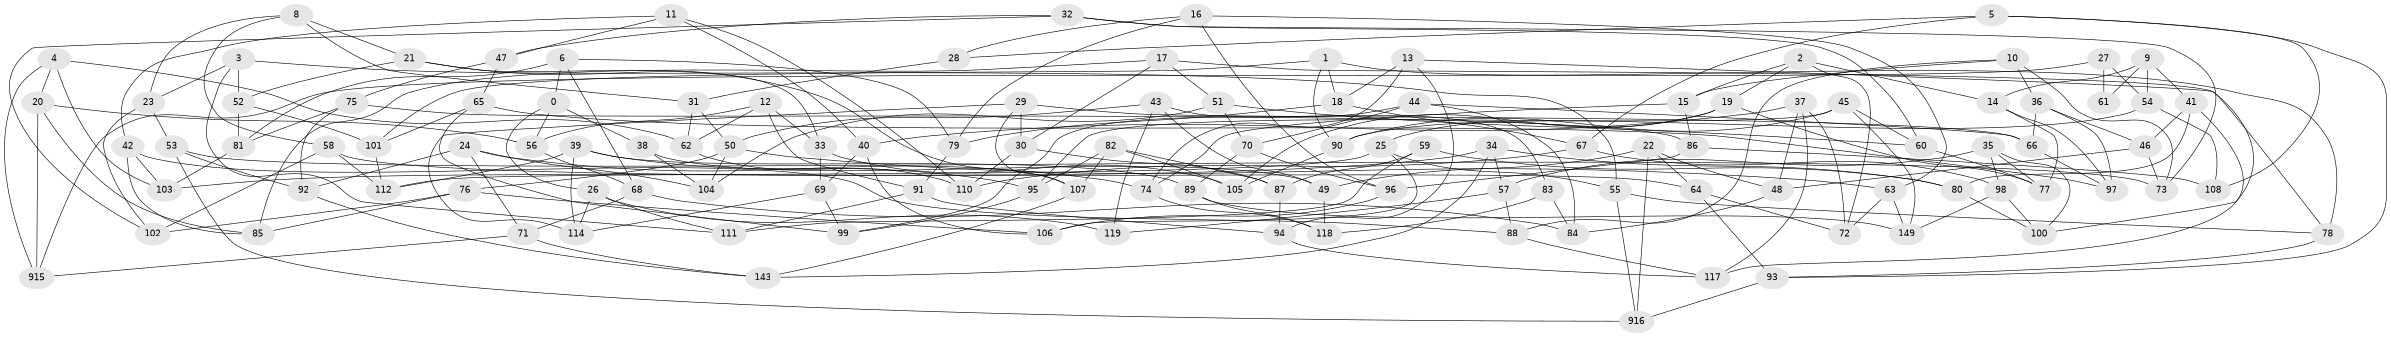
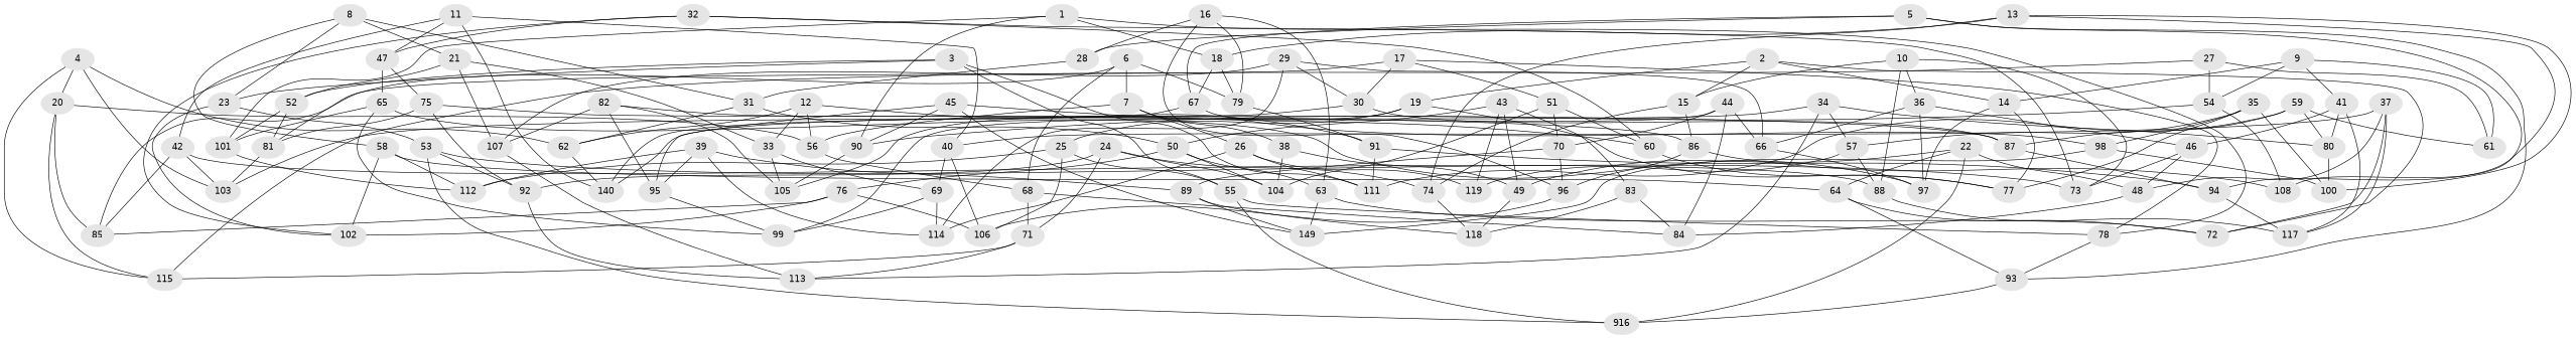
  graph {
    fontname="DejaVu Sans"
    node [color=gray90 fontname="DejaVu Sans" style=filled]
    edge [fontname="DejaVu Sans"]
    1
    18
    78
    90
    101
    67
    79
    93
    105
    112
    2
    14
    15
    19
    72
    77
    97
    74
    86
    25
    3
    23
    52
    55
    111
    53
    102
    81
    n29 [label=916]
    4
    20
    62
    103
-   115 [label=915]
+   115
    56
    85
-   110
+   110 [label=140]
    5
    28
    108
    31
    98
    6
-   7 [label=0]
+   7
    68
    26
    38
    71
    84
    91
    114
    119
    49
    104
    8
    21
    58
    33
    107
    50
    64
    9
    41
    54
    61
    80
    46
    117
    10
    36
    73
    88
    66
    11
    40
    42
    47
    106
    69
    65
    75
    12
    94
    13
    100
    118
    96
    16
    63
    n90 [label=149]
    17
    30
    51
    87
    60
    70
-   113 [label=143]
+   113
    22
    48
    92
    24
    27
    76
    29
    32
    99
    34
    57
    35
    37
    39
    89
    95
    43
    83
    44
    45
    59
    82
    1 -- 18
    1 -- 78
    1 -- 90
    1 -- 101
    18 -- 67
    18 -- 79
    78 -- 93
    90 -- 105
    101 -- 112
    67 -- 110
    67 -- 98
    79 -- 91
    93 -- n29
    2 -- 14
    2 -- 15
    2 -- 19
    2 -- 72
    14 -- 77
    14 -- 97
    15 -- 74
    15 -- 86
    19 -- 105
    19 -- 77
    19 -- 25
    74 -- 118
    86 -- 108
    86 -- 96
    25 -- 112
    25 -- 55
    25 -- 106
    3 -- 23
    3 -- 52
    3 -- 55
    3 -- 111
    23 -- 53
    23 -- 102
    52 -- 101
    52 -- 81
    55 -- 78
    55 -- n29
    53 -- n29
    53 -- 73
    53 -- 92
    81 -- 103
    4 -- 20
    4 -- 62
    4 -- 103
    4 -- 115
    20 -- 115
    20 -- 56
    20 -- 85
    62 -- 110
    56 -- 68
    5 -- 67
    5 -- 93
    5 -- 28
    5 -- 108
    28 -- 31
    31 -- 62
    31 -- 50
    98 -- 100
    98 -- n90
    6 -- 79
    6 -- 81
    6 -- 7
    6 -- 68
    7 -- 56
    7 -- 26
    7 -- 38
    68 -- 71
    68 -- 84
    26 -- 111
    26 -- 114
    26 -- 119
    38 -- 49
    38 -- 104
    71 -- 115
    71 -- 113
    91 -- 111
    91 -- 94
    49 -- 118
    8 -- 23
    8 -- 31
    8 -- 21
    8 -- 58
    21 -- 52
    21 -- 33
    21 -- 107
    58 -- 112
    58 -- 102
    58 -- 64
    33 -- 105
    33 -- 69
    107 -- 113
    50 -- 104
    50 -- 63
    50 -- 76
    64 -- 93
    64 -- 72
    9 -- 14
    9 -- 41
    9 -- 54
    9 -- 61
    41 -- 80
    41 -- 46
    41 -- 117
    54 -- 90
    54 -- 108
    80 -- 100
    46 -- 73
    46 -- 48
    10 -- 15
    10 -- 36
    10 -- 73
    10 -- 88
    36 -- 97
    36 -- 46
    36 -- 66
    88 -- 117
    66 -- 97
    11 -- 110
    11 -- 40
    11 -- 42
    11 -- 47
    40 -- 106
    40 -- 69
    42 -- 103
    42 -- 85
    42 -- 88
    47 -- 65
    47 -- 75
    69 -- 114
    69 -- 99
    65 -- 101
    65 -- 97
    65 -- 99
    75 -- 86
    75 -- 81
    75 -- 92
    12 -- 62
    12 -- 56
    12 -- 91
    12 -- 33
    94 -- 117
    13 -- 18
    13 -- 74
    13 -- 94
    13 -- 100
    96 -- 106
    16 -- 79
    16 -- 28
    16 -- 96
    16 -- 63
    63 -- 72
    63 -- n90
    17 -- 78
    17 -- 85
    17 -- 30
    17 -- 51
    30 -- 110
    30 -- 87
    51 -- 104
    51 -- 60
    51 -- 70
    87 -- 94
    60 -- 77
    70 -- 96
    70 -- 89
    22 -- n29
    22 -- 49
    22 -- 64
    22 -- 48
    48 -- 84
    92 -- 113
    24 -- 74
    24 -- 71
    24 -- 104
    24 -- 92
    27 -- 115
    27 -- 54
    27 -- 61
    76 -- 102
    76 -- 85
    76 -- 106
    29 -- 114
    29 -- 107
    29 -- 66
    29 -- 30
    32 -- 102
    32 -- 73
    32 -- 47
    32 -- 60
    34 -- 103
    34 -- 80
    34 -- 113
    34 -- 57
    57 -- 119
    57 -- 88
    35 -- 77
    35 -- 98
    35 -- 100
    35 -- 57
    37 -- 72
    37 -- 117
    37 -- 40
    37 -- 48
    39 -- 112
    39 -- 114
    39 -- 89
    39 -- 95
    89 -- 118
    89 -- n90
    95 -- 99
    43 -- 119
    43 -- 49
    43 -- 50
    43 -- 83
    83 -- 84
    83 -- 118
    44 -- 84
    44 -- 66
    44 -- 70
    44 -- 99
    45 -- 90
    45 -- n90
    45 -- 60
    45 -- 95
    59 -- 111
+   59 -- 61
    59 -- 80
    59 -- 87
    82 -- 105
    82 -- 107
    82 -- 87
    82 -- 95
  }
